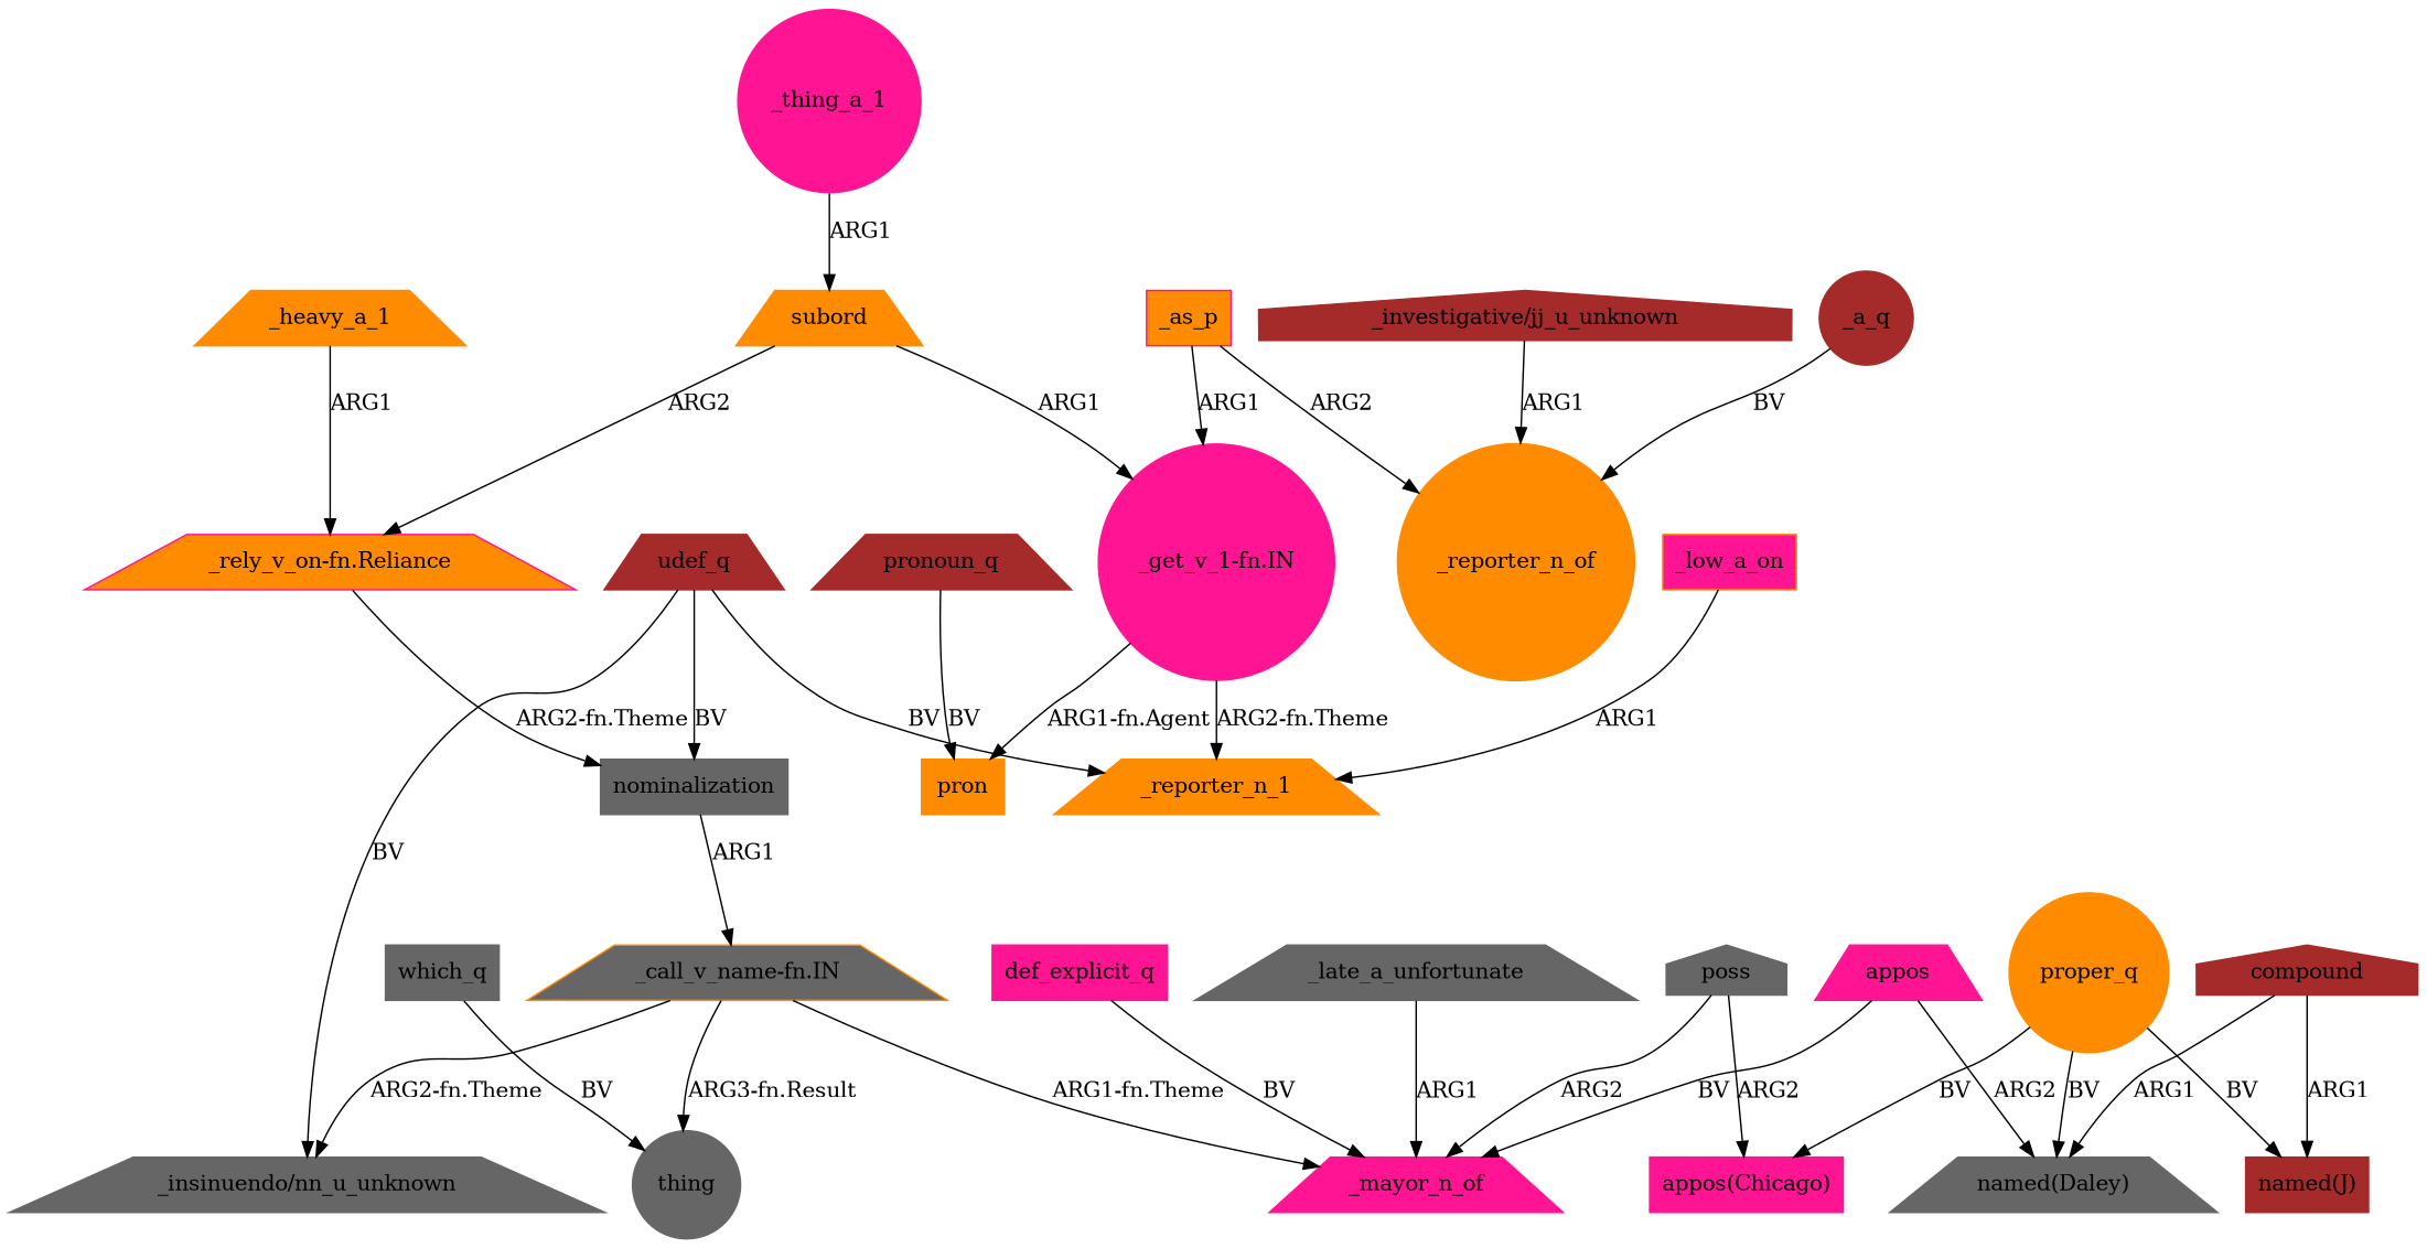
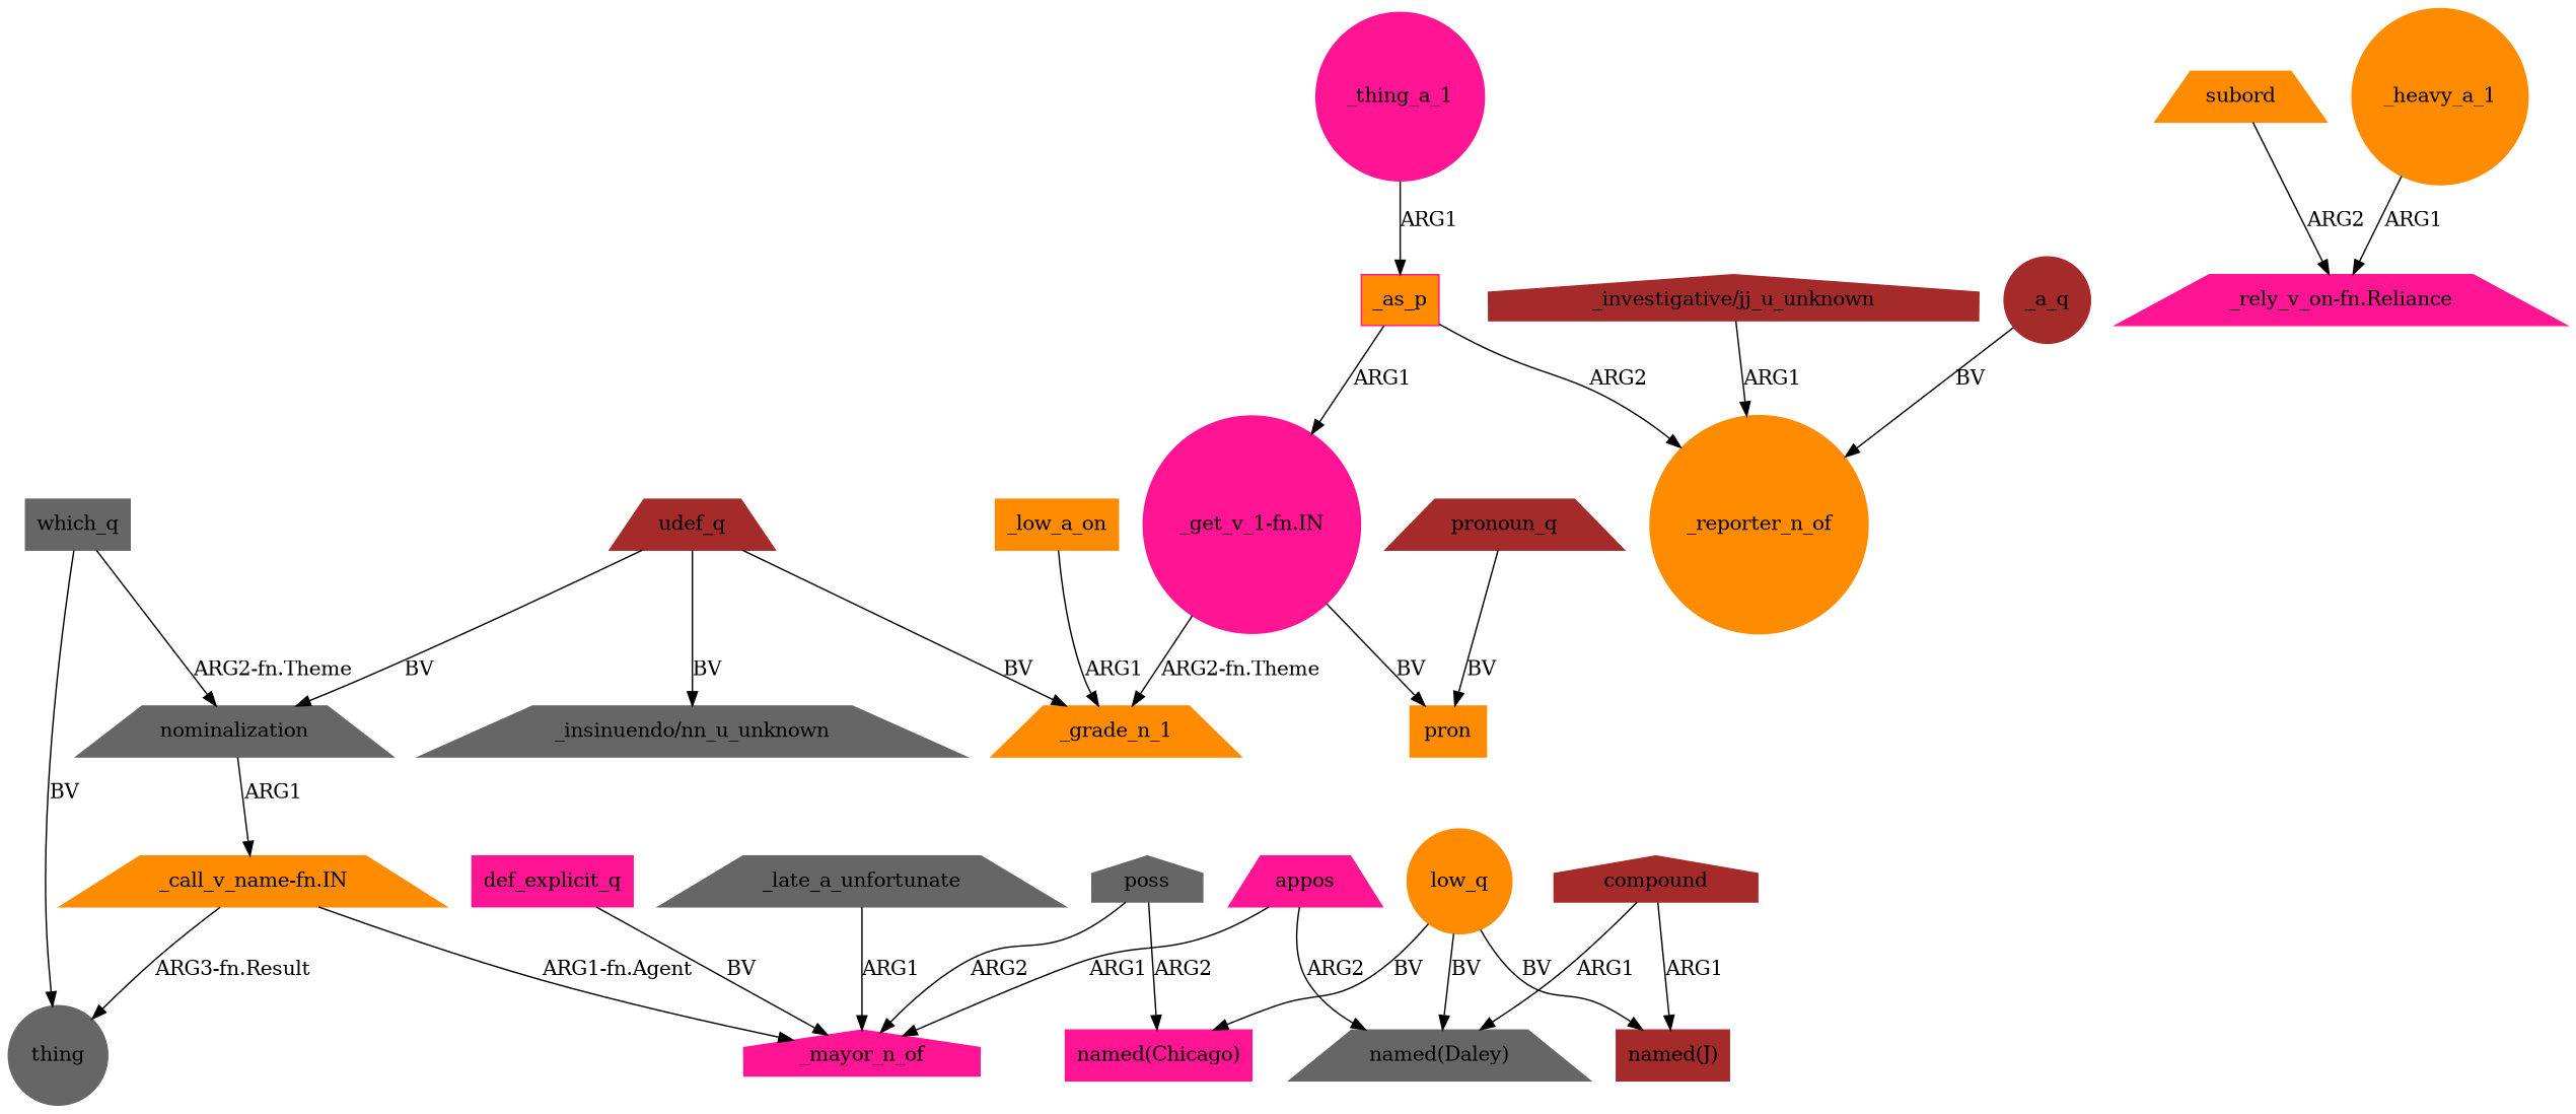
  digraph {
    node [color=deeppink shape=trapezium style=filled]
    n1 [color=gray40 label=_late_a_unfortunate]
-   _mayor_n_of
-   proper_q [color=darkorange shape=circle]
+   _mayor_n_of [shape=house]
+   proper_q [color=darkorange shape=circle label=low_q]
    "named(Daley)" [color=gray40]
-   "named(Chicago)" [shape=box label="appos(Chicago)"]
+   "named(Chicago)" [shape=box]
    "named(J)" [color=brown shape=box]
    "_get_v_1-fn.IN" [shape=circle]
    subord [color=darkorange]
-   "_rely_v_on-fn.Reliance" [fillcolor=darkorange]
-   _grade_n_1 [color=darkorange label=_reporter_n_1]
+   "_rely_v_on-fn.Reliance"
+   _grade_n_1 [color=darkorange]
    pron [color=darkorange shape=box]
-   nominalization [color=gray40 shape=box]
+   nominalization [color=gray40]
    udef_q [color=brown]
    "_insinuendo/nn_u_unknown" [color=gray40]
-   "_call_v_name-fn.IN" [color=darkorange fillcolor=gray40]
+   "_call_v_name-fn.IN" [color=darkorange]
    compound [color=brown shape=house]
    _as_p [fillcolor=darkorange shape=box]
    _reporter_n_of [color=darkorange shape=circle]
-   _heavy_a_1 [color=darkorange]
+   _heavy_a_1 [color=darkorange shape=circle]
    thing [color=gray40 shape=circle]
    appos
    "_investigative/jj_u_unknown" [color=brown shape=house]
    _a_q [color=brown shape=circle]
    pronoun_q [color=brown]
    poss [color=gray40 shape=house]
    n26 [label=_thing_a_1 shape=circle]
    def_explicit_q [shape=box]
-   _low_a_on [color=darkorange shape=box fillcolor=deeppink]
+   _low_a_on [color=darkorange shape=box]
    which_q [color=gray40 shape=box]
    n1 -> _mayor_n_of [label=ARG1]
    proper_q -> "named(Daley)" [label=BV]
    proper_q -> "named(Chicago)" [label=BV]
    proper_q -> "named(J)" [label=BV]
    "_get_v_1-fn.IN" -> _grade_n_1 [label="ARG2-fn.Theme"]
-   "_get_v_1-fn.IN" -> pron [label="ARG1-fn.Agent"]
-   subord -> "_get_v_1-fn.IN" [label=ARG1]
+   "_get_v_1-fn.IN" -> pron [label=BV]
    subord -> "_rely_v_on-fn.Reliance" [label=ARG2]
-   "_rely_v_on-fn.Reliance" -> nominalization [label="ARG2-fn.Theme"]
+   which_q -> nominalization [label="ARG2-fn.Theme"]
    nominalization -> "_call_v_name-fn.IN" [label=ARG1]
    udef_q -> _grade_n_1 [label=BV]
    udef_q -> nominalization [label=BV]
    udef_q -> "_insinuendo/nn_u_unknown" [label=BV]
-   "_call_v_name-fn.IN" -> _mayor_n_of [label="ARG1-fn.Theme"]
-   "_call_v_name-fn.IN" -> "_insinuendo/nn_u_unknown" [label="ARG2-fn.Theme"]
+   "_call_v_name-fn.IN" -> _mayor_n_of [label="ARG1-fn.Agent"]
    "_call_v_name-fn.IN" -> thing [label="ARG3-fn.Result"]
    compound -> "named(Daley)" [label=ARG1]
    compound -> "named(J)" [label=ARG1]
    _as_p -> "_get_v_1-fn.IN" [label=ARG1]
    _as_p -> _reporter_n_of [label=ARG2]
    _heavy_a_1 -> "_rely_v_on-fn.Reliance" [label=ARG1]
-   appos -> _mayor_n_of [label=BV]
+   appos -> _mayor_n_of [label=ARG1]
    appos -> "named(Daley)" [label=ARG2]
    "_investigative/jj_u_unknown" -> _reporter_n_of [label=ARG1]
    _a_q -> _reporter_n_of [label=BV]
    pronoun_q -> pron [label=BV]
    poss -> _mayor_n_of [label=ARG2]
    poss -> "named(Chicago)" [label=ARG2]
-   n26 -> subord [label=ARG1]
+   n26 -> _as_p [label=ARG1]
    def_explicit_q -> _mayor_n_of [label=BV]
    _low_a_on -> _grade_n_1 [label=ARG1]
    which_q -> thing [label=BV]
  }
